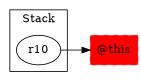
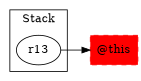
  digraph {
    rankDir=LR
    rankdir=LR
-   r13 [label=r10]
+   r13
    "@this" [color=red shape=box style="filled,dashed"]
    subgraph cluster_1 {
      label=Stack
      r13
    }
    r13 -> "@this"
  }
